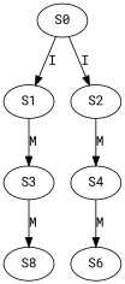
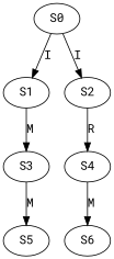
  strict digraph {
    fontname="Roboto Mono"
    node [fontname="Roboto Mono"]
    edge [fontname="Roboto Mono"]
    S0
    S1
    S2
    S3
    S4
-   S5 [label=S8]
+   S5
    S6
    S0 -> S1 [label=I]
    S0 -> S2 [label=I]
    S1 -> S3 [label=M]
-   S2 -> S4 [label=M]
+   S2 -> S4 [label=R]
    S3 -> S5 [label=M]
    S4 -> S6 [label=M]
  }
